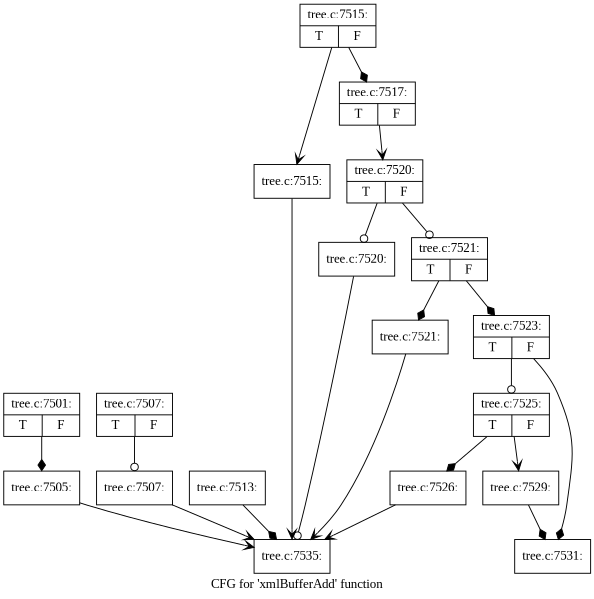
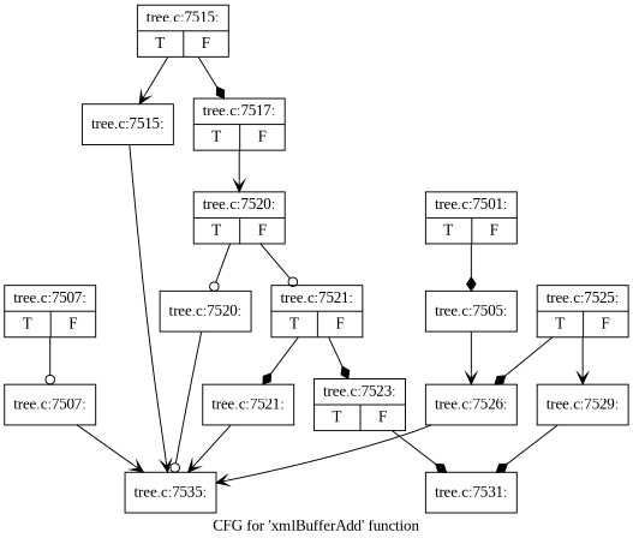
  digraph {
    fontname="Liberation Serif"
    label="CFG for 'xmlBufferAdd' function"
    node [fontname="Liberation Serif" shape=record]
    edge [arrowhead=diamond fontname="Liberation Serif"]
    n1 [label="{tree.c:7501:|{<s0>T|<s1>F}}"]
    n2 [label="{tree.c:7505:}"]
    n3 [label="{tree.c:7535:}"]
    n4 [label="{tree.c:7507:|{<s0>T|<s1>F}}"]
    n5 [label="{tree.c:7507:}"]
-   n6 [label="{tree.c:7513:}"]
    n7 [label="{tree.c:7515:|{<s0>T|<s1>F}}"]
    n8 [label="{tree.c:7515:}"]
    n9 [label="{tree.c:7517:|{<s0>T|<s1>F}}"]
    n10 [label="{tree.c:7520:|{<s0>T|<s1>F}}"]
    n11 [label="{tree.c:7520:}"]
    n12 [label="{tree.c:7521:|{<s0>T|<s1>F}}"]
    n13 [label="{tree.c:7521:}"]
    n14 [label="{tree.c:7523:|{<s0>T|<s1>F}}"]
    n15 [label="{tree.c:7525:|{<s0>T|<s1>F}}"]
    n16 [label="{tree.c:7531:}"]
    n17 [label="{tree.c:7529:}"]
    n18 [label="{tree.c:7526:}"]
    n1 -> n2
-   n2 -> n3 [arrowhead=vee]
+   n2 -> n18 [arrowhead=vee]
    n4 -> n5 [arrowhead=odot]
    n5 -> n3 [arrowhead=vee]
-   n6 -> n3
    n7 -> n8 [arrowhead=vee]
    n7 -> n9
    n8 -> n3 [arrowhead=vee]
    n9 -> n10 [arrowhead=vee]
    n10 -> n11 [arrowhead=odot]
    n10 -> n12 [arrowhead=odot]
    n11 -> n3 [arrowhead=odot]
    n12 -> n13
    n12 -> n14
    n13 -> n3 [arrowhead=vee]
-   n14 -> n15 [arrowhead=odot]
    n14 -> n16
    n15 -> n17 [arrowhead=vee]
    n15 -> n18
    n17 -> n16
    n18 -> n3 [arrowhead=vee]
  }
